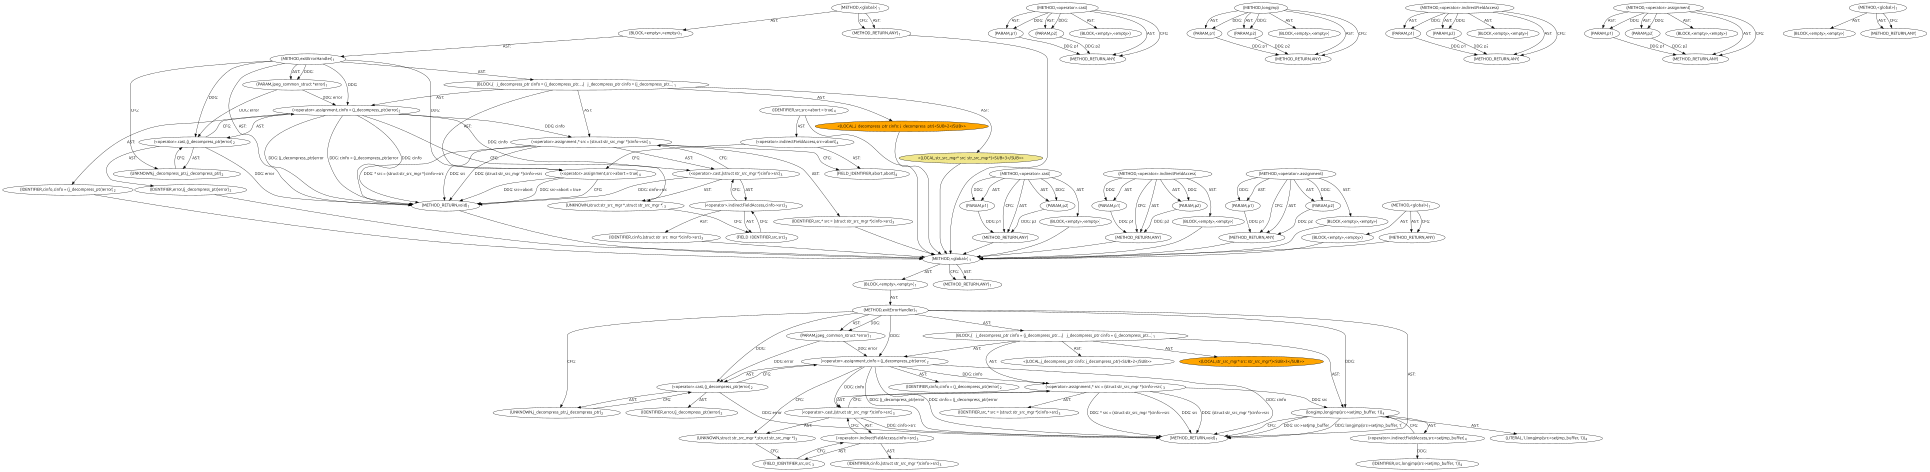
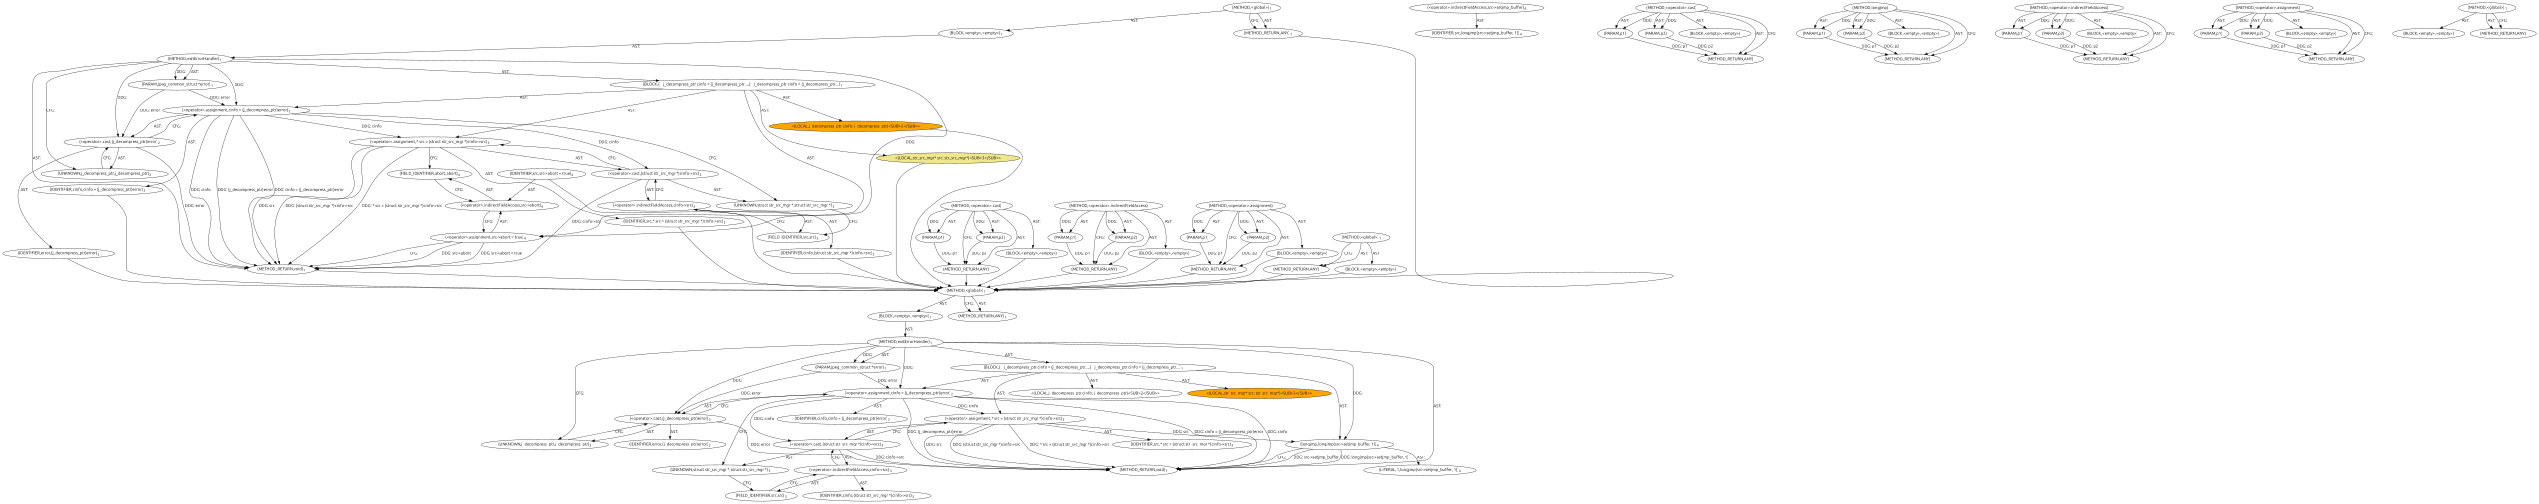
  digraph {
    fontname=Ubuntu
    node [fontname=Ubuntu]
    edge [fontname=Ubuntu]
    n1 [label=<(METHOD,&lt;global&gt;)<SUB>1</SUB>>]
    n2 [label=<(BLOCK,&lt;empty&gt;,&lt;empty&gt;)<SUB>1</SUB>>]
    n3 [label=<(METHOD_RETURN,ANY)<SUB>1</SUB>>]
    n4 [label=<(METHOD,exitErrorHandler)<SUB>1</SUB>>]
    n5 [label=<(METHOD,&lt;global&gt;)<SUB>1</SUB>>]
    n6 [label=<(PARAM,jpeg_common_struct *error)<SUB>1</SUB>>]
    n7 [label=<(BLOCK,{    j_decompress_ptr cinfo = (j_decompress_ptr...,{    j_decompress_ptr cinfo = (j_decompress_ptr...)<SUB>1</SUB>>]
    n8 [label=<(&lt;operator&gt;.assignment,cinfo = (j_decompress_ptr)error)<SUB>2</SUB>>]
    n9 [label=<(&lt;operator&gt;.cast,(j_decompress_ptr)error)<SUB>2</SUB>>]
    n10 [label=<(UNKNOWN,j_decompress_ptr,j_decompress_ptr)<SUB>2</SUB>>]
    n11 [label=<(&lt;operator&gt;.assignment,src-&gt;abort = true)<SUB>4</SUB>>]
    n12 [label=<(METHOD_RETURN,void)<SUB>1</SUB>>]
    n13 [fillcolor=orange label="<(LOCAL,j_decompress_ptr cinfo: j_decompress_ptr)<SUB>2</SUB>>" style=filled]
    n14 [fillcolor=khaki label="<(LOCAL,str_src_mgr* src: str_src_mgr*)<SUB>3</SUB>>" style=filled]
    n15 [label=<(&lt;operator&gt;.assignment,* src = (struct str_src_mgr *)cinfo-&gt;src)<SUB>3</SUB>>]
    n16 [label=<(IDENTIFIER,cinfo,cinfo = (j_decompress_ptr)error)<SUB>2</SUB>>]
    n17 [label=<(&lt;operator&gt;.cast,(struct str_src_mgr *)cinfo-&gt;src)<SUB>3</SUB>>]
    n18 [label=<(UNKNOWN,struct str_src_mgr *,struct str_src_mgr *)<SUB>3</SUB>>]
    n19 [label=<(IDENTIFIER,error,(j_decompress_ptr)error)<SUB>2</SUB>>]
    n20 [label=<(&lt;operator&gt;.indirectFieldAccess,src-&gt;abort)<SUB>4</SUB>>]
    n21 [label=<(IDENTIFIER,src,* src = (struct str_src_mgr *)cinfo-&gt;src)<SUB>3</SUB>>]
    n22 [label=<(FIELD_IDENTIFIER,abort,abort)<SUB>4</SUB>>]
    n23 [label=<(BLOCK,&lt;empty&gt;,&lt;empty&gt;)<SUB>1</SUB>>]
    n24 [label=<(METHOD_RETURN,ANY)<SUB>1</SUB>>]
    n25 [label=<(&lt;operator&gt;.indirectFieldAccess,cinfo-&gt;src)<SUB>3</SUB>>]
    n26 [label=<(FIELD_IDENTIFIER,src,src)<SUB>3</SUB>>]
    n27 [label=<(IDENTIFIER,cinfo,(struct str_src_mgr *)cinfo-&gt;src)<SUB>3</SUB>>]
    n28 [label=<(IDENTIFIER,src,src-&gt;abort = true)<SUB>4</SUB>>]
    n29 [label=<(METHOD,&lt;operator&gt;.cast)>]
    n30 [label=<(PARAM,p1)>]
    n31 [label=<(PARAM,p2)>]
    n32 [label=<(BLOCK,&lt;empty&gt;,&lt;empty&gt;)>]
    n33 [label=<(METHOD_RETURN,ANY)>]
    n34 [label=<(METHOD,&lt;operator&gt;.indirectFieldAccess)>]
    n35 [label=<(PARAM,p1)>]
    n36 [label=<(PARAM,p2)>]
    n37 [label=<(BLOCK,&lt;empty&gt;,&lt;empty&gt;)>]
    n38 [label=<(METHOD_RETURN,ANY)>]
    n39 [label=<(METHOD,&lt;operator&gt;.assignment)>]
    n40 [label=<(PARAM,p1)>]
    n41 [label=<(PARAM,p2)>]
    n42 [label=<(BLOCK,&lt;empty&gt;,&lt;empty&gt;)>]
    n43 [label=<(METHOD_RETURN,ANY)>]
    n44 [label=<(METHOD,&lt;global&gt;)<SUB>1</SUB>>]
    n45 [label=<(BLOCK,&lt;empty&gt;,&lt;empty&gt;)>]
    n46 [label=<(METHOD_RETURN,ANY)>]
    n47 [label=<(METHOD,exitErrorHandler)<SUB>1</SUB>>]
    n48 [label=<(PARAM,jpeg_common_struct *error)<SUB>1</SUB>>]
    n49 [label=<(BLOCK,{    j_decompress_ptr cinfo = (j_decompress_ptr...,{    j_decompress_ptr cinfo = (j_decompress_ptr...)<SUB>1</SUB>>]
    n50 [label=<(&lt;operator&gt;.assignment,cinfo = (j_decompress_ptr)error)<SUB>2</SUB>>]
    n51 [label=<(&lt;operator&gt;.cast,(j_decompress_ptr)error)<SUB>2</SUB>>]
    n52 [label=<(UNKNOWN,j_decompress_ptr,j_decompress_ptr)<SUB>2</SUB>>]
    n53 [label=<(longjmp,longjmp(src-&gt;setjmp_buffer, 1))<SUB>4</SUB>>]
    n54 [label=<(METHOD_RETURN,void)<SUB>1</SUB>>]
    n55 [fillcolor=white label="<(LOCAL,j_decompress_ptr cinfo: j_decompress_ptr)<SUB>2</SUB>>" style=filled]
    n56 [fillcolor=orange label="<(LOCAL,str_src_mgr* src: str_src_mgr*)<SUB>3</SUB>>" style=filled]
    n57 [label=<(&lt;operator&gt;.assignment,* src = (struct str_src_mgr *)cinfo-&gt;src)<SUB>3</SUB>>]
    n58 [label=<(IDENTIFIER,cinfo,cinfo = (j_decompress_ptr)error)<SUB>2</SUB>>]
    n59 [label=<(&lt;operator&gt;.cast,(struct str_src_mgr *)cinfo-&gt;src)<SUB>3</SUB>>]
    n60 [label=<(UNKNOWN,struct str_src_mgr *,struct str_src_mgr *)<SUB>3</SUB>>]
    n61 [label=<(IDENTIFIER,error,(j_decompress_ptr)error)<SUB>2</SUB>>]
    n62 [label=<(&lt;operator&gt;.indirectFieldAccess,src-&gt;setjmp_buffer)<SUB>4</SUB>>]
    n63 [label=<(LITERAL,1,longjmp(src-&gt;setjmp_buffer, 1))<SUB>4</SUB>>]
    n64 [label=<(IDENTIFIER,src,* src = (struct str_src_mgr *)cinfo-&gt;src)<SUB>3</SUB>>]
    n65 [label=<(&lt;operator&gt;.indirectFieldAccess,cinfo-&gt;src)<SUB>3</SUB>>]
    n66 [label=<(FIELD_IDENTIFIER,src,src)<SUB>3</SUB>>]
    n67 [label=<(IDENTIFIER,cinfo,(struct str_src_mgr *)cinfo-&gt;src)<SUB>3</SUB>>]
    n68 [label=<(IDENTIFIER,src,longjmp(src-&gt;setjmp_buffer, 1))<SUB>4</SUB>>]
    n69 [label=<(METHOD,&lt;operator&gt;.cast)>]
    n70 [label=<(PARAM,p1)>]
    n71 [label=<(PARAM,p2)>]
    n72 [label=<(BLOCK,&lt;empty&gt;,&lt;empty&gt;)>]
    n73 [label=<(METHOD_RETURN,ANY)>]
    n74 [label=<(METHOD,longjmp)>]
    n75 [label=<(PARAM,p1)>]
    n76 [label=<(PARAM,p2)>]
    n77 [label=<(BLOCK,&lt;empty&gt;,&lt;empty&gt;)>]
    n78 [label=<(METHOD_RETURN,ANY)>]
    n79 [label=<(METHOD,&lt;operator&gt;.indirectFieldAccess)>]
    n80 [label=<(PARAM,p1)>]
    n81 [label=<(PARAM,p2)>]
    n82 [label=<(BLOCK,&lt;empty&gt;,&lt;empty&gt;)>]
    n83 [label=<(METHOD_RETURN,ANY)>]
    n84 [label=<(METHOD,&lt;operator&gt;.assignment)>]
    n85 [label=<(PARAM,p1)>]
    n86 [label=<(PARAM,p2)>]
    n87 [label=<(BLOCK,&lt;empty&gt;,&lt;empty&gt;)>]
    n88 [label=<(METHOD_RETURN,ANY)>]
    n89 [label=<(METHOD,&lt;global&gt;)<SUB>1</SUB>>]
    n90 [label=<(BLOCK,&lt;empty&gt;,&lt;empty&gt;)>]
    n91 [label=<(METHOD_RETURN,ANY)>]
    n1 -> n2 [label="AST: "]
    n1 -> n3 [label="AST: "]
    n1 -> n3 [label="CFG: "]
    n2 -> n4 [label="AST: "]
    n3 -> n5
    n4 -> n6 [label="AST: "]
    n4 -> n6 [label="DDG: "]
    n4 -> n7 [label="AST: "]
    n4 -> n8 [label="DDG: "]
    n4 -> n9 [label="DDG: "]
    n4 -> n10 [label="CFG: "]
    n4 -> n11 [label="DDG: "]
    n4 -> n12 [label="AST: "]
    n5 -> n23 [label="AST: "]
    n5 -> n24 [label="AST: "]
    n5 -> n24 [label="CFG: "]
    n6 -> n8 [label="DDG: error"]
    n6 -> n9 [label="DDG: error"]
    n7 -> n8 [label="AST: "]
    n7 -> n11 [label="AST: "]
    n7 -> n13 [label="AST: "]
    n7 -> n14 [label="AST: "]
    n7 -> n15 [label="AST: "]
    n8 -> n9 [label="AST: "]
    n8 -> n12 [label="DDG: cinfo"]
    n8 -> n12 [label="DDG: (j_decompress_ptr)error"]
    n8 -> n12 [label="DDG: cinfo = (j_decompress_ptr)error"]
    n8 -> n15 [label="DDG: cinfo"]
    n8 -> n16 [label="AST: "]
    n8 -> n17 [label="DDG: cinfo"]
    n8 -> n18 [label="CFG: "]
    n9 -> n8 [label="CFG: "]
    n9 -> n10 [label="AST: "]
    n9 -> n12 [label="DDG: error"]
    n9 -> n19 [label="AST: "]
    n10 -> n9 [label="CFG: "]
    n11 -> n12 [label="CFG: "]
    n11 -> n12 [label="DDG: src-&gt;abort"]
    n11 -> n12 [label="DDG: src-&gt;abort = true"]
+   n11 -> n20 [label="AST: "]
    n12 -> n5
    n13 -> n5
    n14 -> n5
    n15 -> n12 [label="DDG: src"]
    n15 -> n12 [label="DDG: (struct str_src_mgr *)cinfo-&gt;src"]
    n15 -> n12 [label="DDG: * src = (struct str_src_mgr *)cinfo-&gt;src"]
    n15 -> n17 [label="AST: "]
    n15 -> n21 [label="AST: "]
    n15 -> n22 [label="CFG: "]
    n16 -> n5
    n17 -> n12 [label="DDG: cinfo-&gt;src"]
    n17 -> n15 [label="CFG: "]
    n17 -> n18 [label="AST: "]
    n17 -> n25 [label="AST: "]
    n18 -> n26 [label="CFG: "]
    n19 -> n5
    n20 -> n11 [label="CFG: "]
    n20 -> n22 [label="AST: "]
    n21 -> n5
+   n22 -> n20 [label="CFG: "]
    n23 -> n47 [label="AST: "]
    n25 -> n17 [label="CFG: "]
    n25 -> n26 [label="AST: "]
    n25 -> n27 [label="AST: "]
    n26 -> n25 [label="CFG: "]
    n27 -> n5
    n28 -> n5
    n28 -> n20 [label="AST: "]
    n29 -> n30 [label="AST: "]
    n29 -> n30 [label="DDG: "]
    n29 -> n31 [label="AST: "]
    n29 -> n31 [label="DDG: "]
    n29 -> n32 [label="AST: "]
    n29 -> n33 [label="AST: "]
    n29 -> n33 [label="CFG: "]
    n30 -> n33 [label="DDG: p1"]
    n31 -> n33 [label="DDG: p2"]
    n32 -> n5
    n33 -> n5
    n34 -> n35 [label="AST: "]
    n34 -> n35 [label="DDG: "]
    n34 -> n36 [label="AST: "]
    n34 -> n36 [label="DDG: "]
    n34 -> n37 [label="AST: "]
    n34 -> n38 [label="AST: "]
    n34 -> n38 [label="CFG: "]
    n35 -> n38 [label="DDG: p1"]
    n36 -> n38 [label="DDG: p2"]
    n37 -> n5
    n38 -> n5
    n39 -> n40 [label="AST: "]
    n39 -> n40 [label="DDG: "]
    n39 -> n41 [label="AST: "]
    n39 -> n41 [label="DDG: "]
    n39 -> n42 [label="AST: "]
    n39 -> n43 [label="AST: "]
    n39 -> n43 [label="CFG: "]
    n40 -> n43 [label="DDG: p1"]
    n41 -> n43 [label="DDG: p2"]
    n42 -> n5
    n43 -> n5
    n44 -> n45 [label="AST: "]
    n44 -> n46 [label="AST: "]
    n44 -> n46 [label="CFG: "]
    n45 -> n5
    n46 -> n5
    n47 -> n48 [label="AST: "]
    n47 -> n48 [label="DDG: "]
    n47 -> n49 [label="AST: "]
    n47 -> n50 [label="DDG: "]
    n47 -> n51 [label="DDG: "]
    n47 -> n52 [label="CFG: "]
    n47 -> n53 [label="DDG: "]
    n47 -> n54 [label="AST: "]
    n48 -> n50 [label="DDG: error"]
    n48 -> n51 [label="DDG: error"]
    n49 -> n50 [label="AST: "]
    n49 -> n53 [label="AST: "]
    n49 -> n55 [label="AST: "]
    n49 -> n56 [label="AST: "]
    n49 -> n57 [label="AST: "]
    n50 -> n51 [label="AST: "]
    n50 -> n54 [label="DDG: cinfo"]
    n50 -> n54 [label="DDG: (j_decompress_ptr)error"]
    n50 -> n54 [label="DDG: cinfo = (j_decompress_ptr)error"]
    n50 -> n57 [label="DDG: cinfo"]
    n50 -> n58 [label="AST: "]
    n50 -> n59 [label="DDG: cinfo"]
    n50 -> n60 [label="CFG: "]
    n51 -> n50 [label="CFG: "]
    n51 -> n52 [label="AST: "]
    n51 -> n54 [label="DDG: error"]
    n51 -> n61 [label="AST: "]
    n52 -> n51 [label="CFG: "]
    n53 -> n54 [label="CFG: "]
    n53 -> n54 [label="DDG: src-&gt;setjmp_buffer"]
    n53 -> n54 [label="DDG: longjmp(src-&gt;setjmp_buffer, 1)"]
-   n53 -> n62 [label="AST: "]
    n53 -> n63 [label="AST: "]
    n57 -> n53 [label="DDG: src"]
    n57 -> n54 [label="DDG: src"]
    n57 -> n54 [label="DDG: (struct str_src_mgr *)cinfo-&gt;src"]
    n57 -> n54 [label="DDG: * src = (struct str_src_mgr *)cinfo-&gt;src"]
    n57 -> n59 [label="AST: "]
    n57 -> n64 [label="AST: "]
    n59 -> n54 [label="DDG: cinfo-&gt;src"]
    n59 -> n57 [label="CFG: "]
    n59 -> n60 [label="AST: "]
    n59 -> n65 [label="AST: "]
    n60 -> n66 [label="CFG: "]
-   n62 -> n53 [label="CFG: "]
-   n62 -> n68 [label="DDG: "]
+   n62 -> n68 [label="AST: "]
    n65 -> n59 [label="CFG: "]
    n65 -> n66 [label="AST: "]
    n65 -> n67 [label="AST: "]
    n66 -> n65 [label="CFG: "]
    n69 -> n70 [label="AST: "]
    n69 -> n70 [label="DDG: "]
    n69 -> n71 [label="AST: "]
    n69 -> n71 [label="DDG: "]
    n69 -> n72 [label="AST: "]
    n69 -> n73 [label="AST: "]
    n69 -> n73 [label="CFG: "]
    n70 -> n73 [label="DDG: p1"]
    n71 -> n73 [label="DDG: p2"]
    n74 -> n75 [label="AST: "]
    n74 -> n75 [label="DDG: "]
    n74 -> n76 [label="AST: "]
    n74 -> n76 [label="DDG: "]
    n74 -> n77 [label="AST: "]
    n74 -> n78 [label="AST: "]
    n74 -> n78 [label="CFG: "]
    n75 -> n78 [label="DDG: p1"]
    n76 -> n78 [label="DDG: p2"]
    n79 -> n80 [label="AST: "]
    n79 -> n80 [label="DDG: "]
    n79 -> n81 [label="AST: "]
    n79 -> n81 [label="DDG: "]
    n79 -> n82 [label="AST: "]
    n79 -> n83 [label="AST: "]
    n79 -> n83 [label="CFG: "]
    n80 -> n83 [label="DDG: p1"]
    n81 -> n83 [label="DDG: p2"]
    n84 -> n85 [label="AST: "]
    n84 -> n85 [label="DDG: "]
    n84 -> n86 [label="AST: "]
    n84 -> n86 [label="DDG: "]
    n84 -> n87 [label="AST: "]
    n84 -> n88 [label="AST: "]
    n84 -> n88 [label="CFG: "]
    n85 -> n88 [label="DDG: p1"]
    n86 -> n88 [label="DDG: p2"]
    n89 -> n90 [label="AST: "]
    n89 -> n91 [label="AST: "]
    n89 -> n91 [label="CFG: "]
  }
